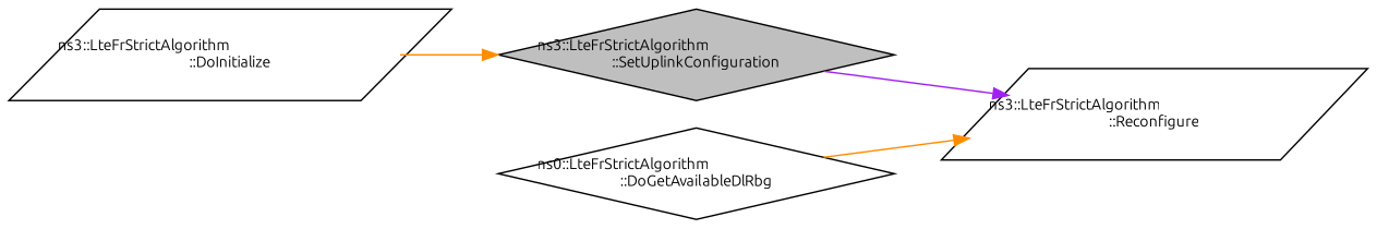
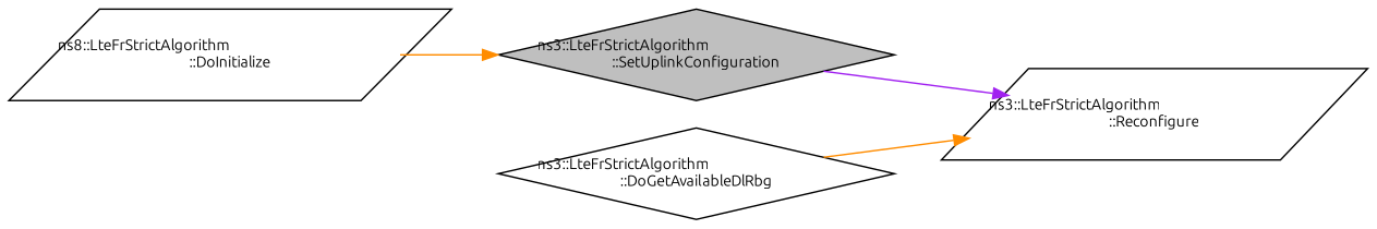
  digraph {
    fontname=Ubuntu
    rankdir=RL
    node [color=black fillcolor=white fontname=Ubuntu fontsize=10 shape=diamond style=filled]
    edge [color=darkorange dir=back fontname=Ubuntu fontsize=10 labelfontname=Helvetica labelfontsize=10 style=solid]
    n1 [fillcolor=grey75 fontcolor=black height=0.2 label="ns3::LteFrStrictAlgorithm\l::SetUplinkConfiguration" width=0.4]
-   n2 [height=0.2 label="ns3::LteFrStrictAlgorithm\l::DoInitialize" shape=parallelogram width=0.4]
+   n2 [height=0.2 label="ns8::LteFrStrictAlgorithm\l::DoInitialize" shape=parallelogram width=0.4]
    n3 [height=0.2 label="ns3::LteFrStrictAlgorithm\l::Reconfigure" shape=parallelogram width=0.4]
-   n4 [height=0.2 label="ns0::LteFrStrictAlgorithm\l::DoGetAvailableDlRbg" width=0.4]
+   n4 [height=0.2 label="ns3::LteFrStrictAlgorithm\l::DoGetAvailableDlRbg" width=0.4]
    n1 -> n2
    n3 -> n1 [color=purple]
    n3 -> n4
  }
